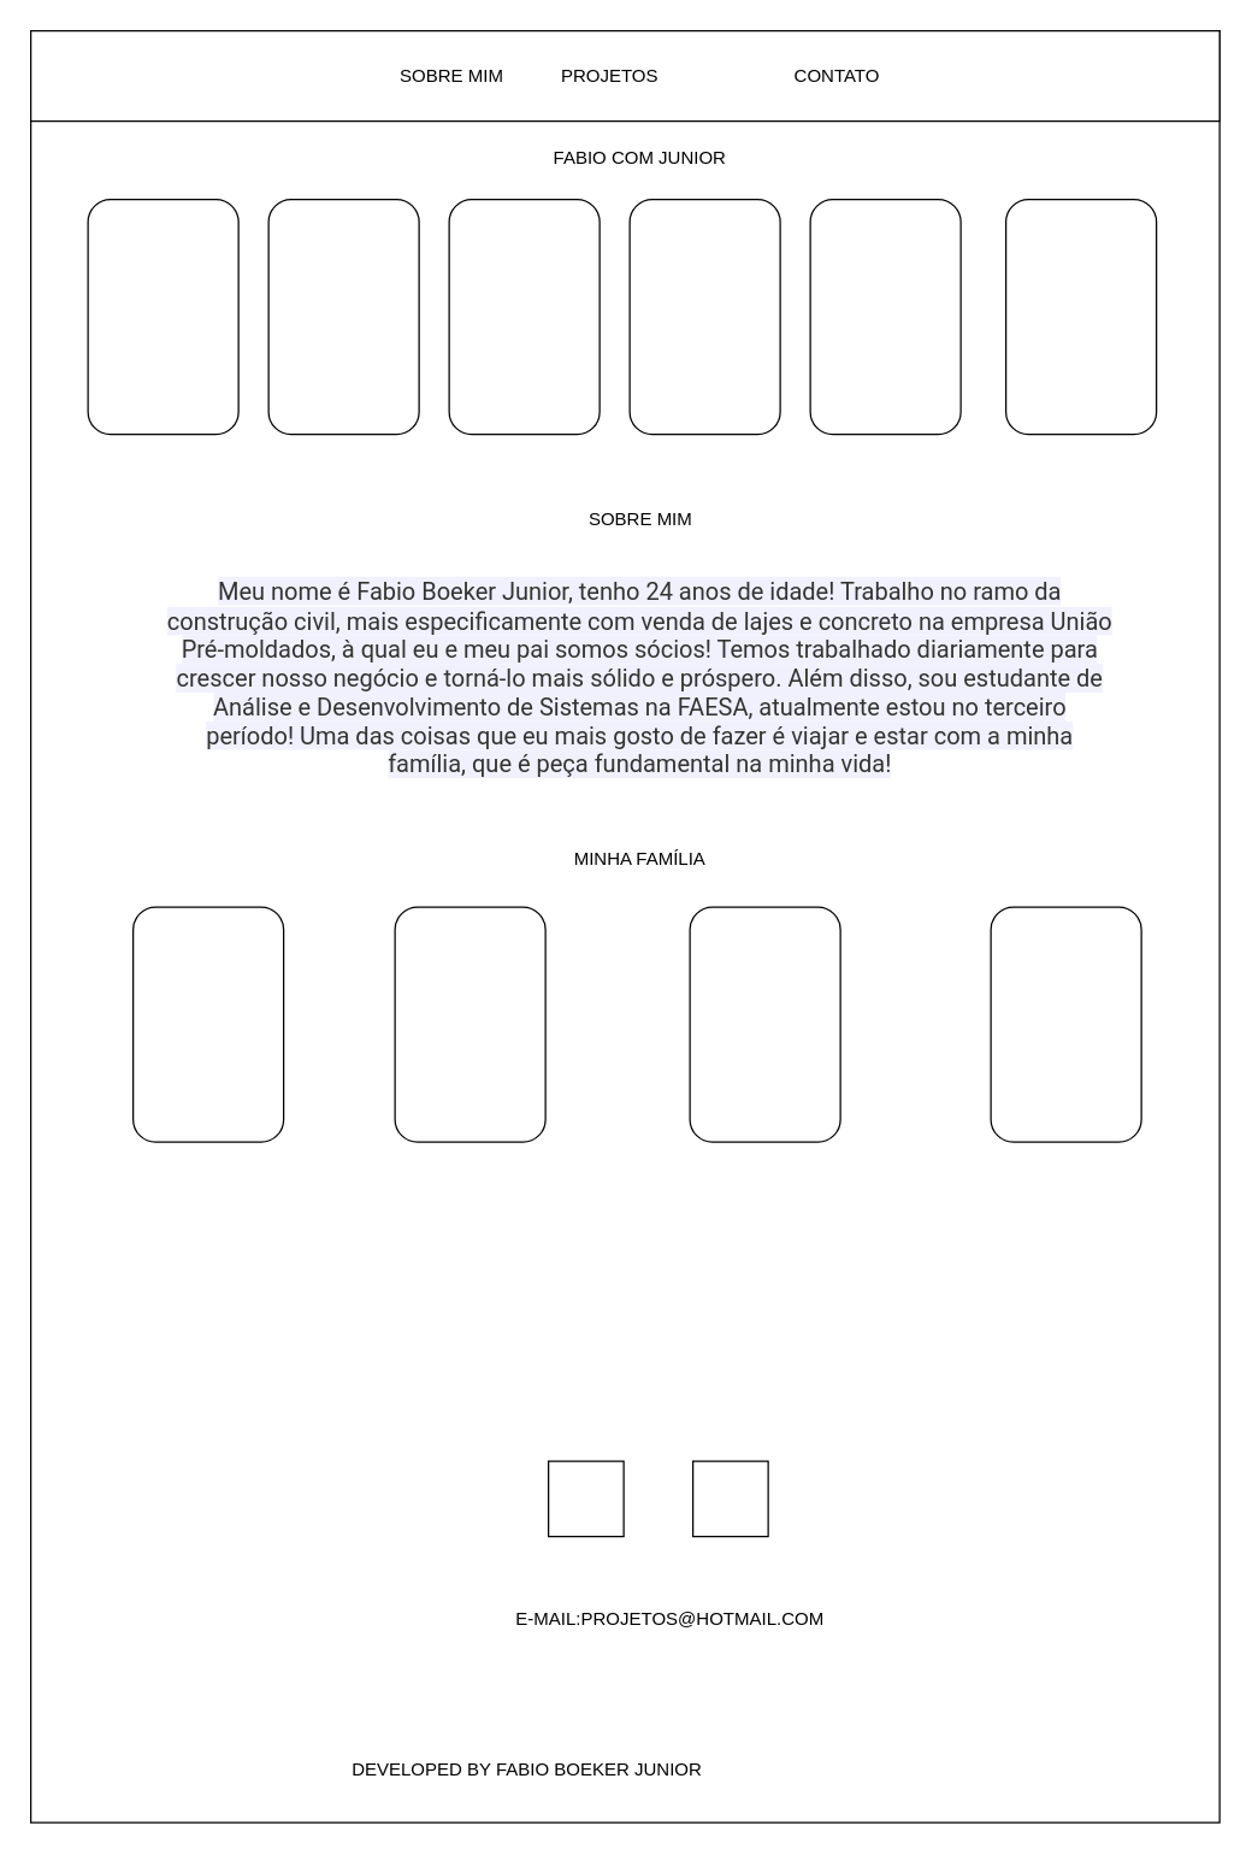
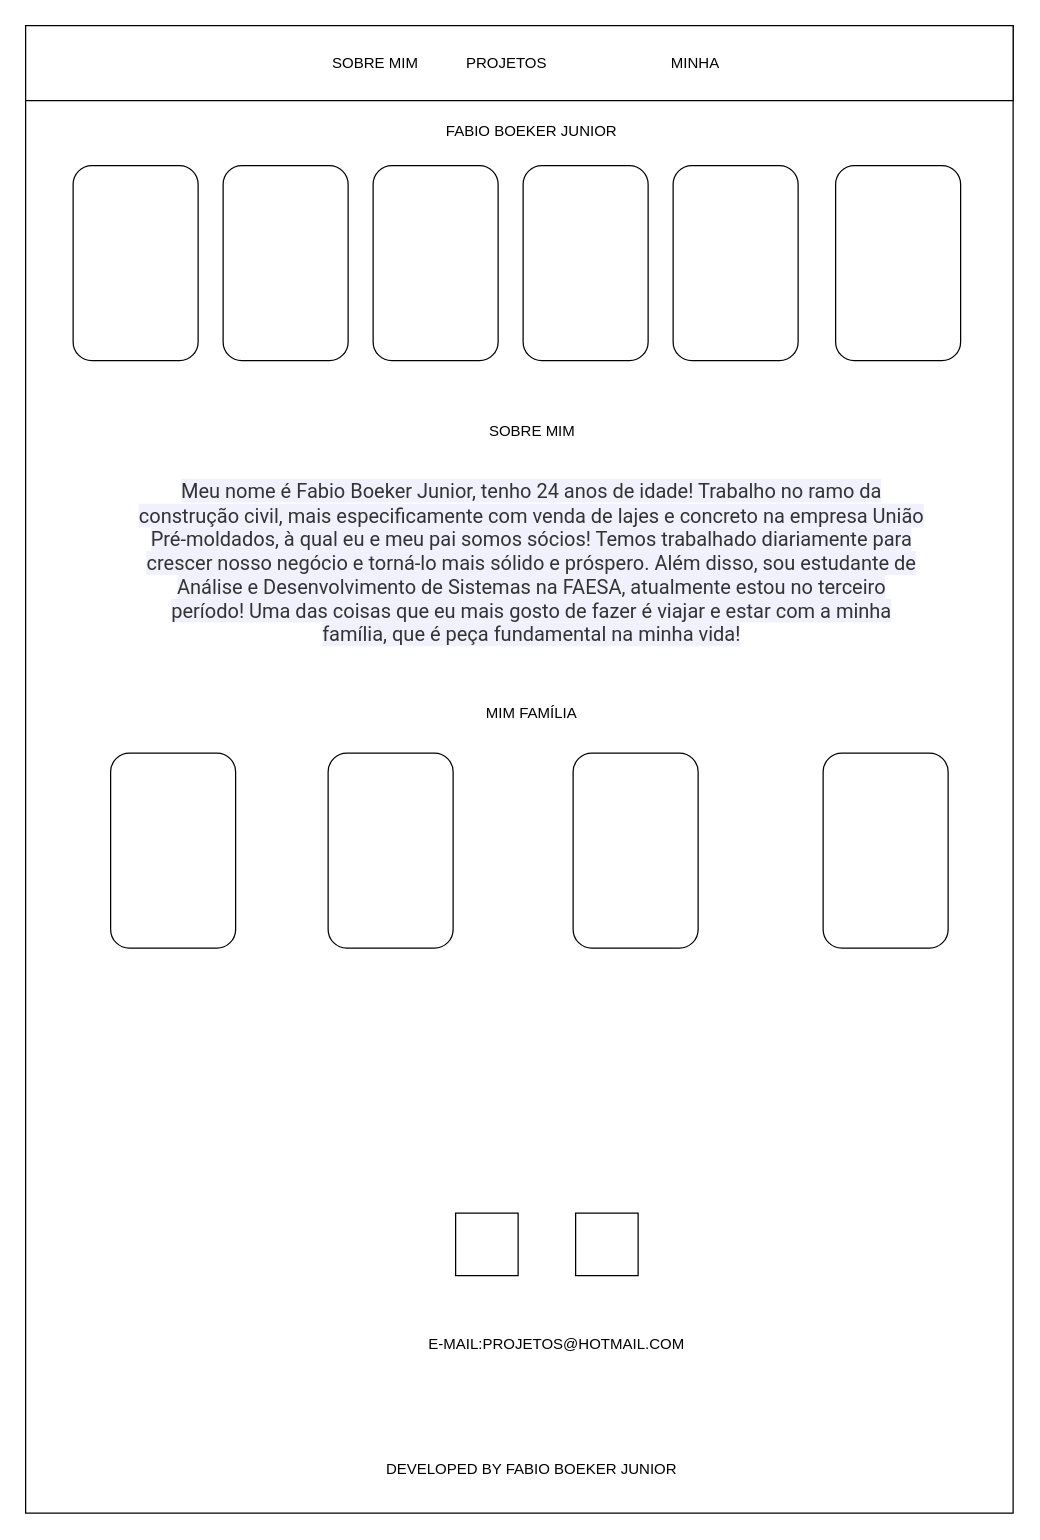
  <mxCell id="0" />
  <mxCell id="1" parent="0" />
  <mxCell id="2" value="" style="rounded=0;whiteSpace=wrap;html=1;" vertex="1" parent="1"><mxGeometry x="20" y="20" width="790" height="1190" as="geometry" /></mxCell>
  <mxCell id="3" value="" style="rounded=0;whiteSpace=wrap;html=1;" vertex="1" parent="1"><mxGeometry x="20" y="20" width="790" height="60" as="geometry" /></mxCell>
  <mxCell id="4" value="" style="rounded=1;whiteSpace=wrap;html=1;rotation=90;" vertex="1" parent="1"><mxGeometry x="640" y="160" width="156" height="100" as="geometry" /></mxCell>
  <mxCell id="5" value="" style="rounded=1;whiteSpace=wrap;html=1;rotation=90;" vertex="1" parent="1"><mxGeometry x="510" y="160" width="156" height="100" as="geometry" /></mxCell>
  <mxCell id="6" value="" style="rounded=1;whiteSpace=wrap;html=1;rotation=90;" vertex="1" parent="1"><mxGeometry x="390" y="160" width="156" height="100" as="geometry" /></mxCell>
  <mxCell id="7" value="" style="rounded=1;whiteSpace=wrap;html=1;rotation=90;" vertex="1" parent="1"><mxGeometry x="270" y="160" width="156" height="100" as="geometry" /></mxCell>
  <mxCell id="8" value="" style="rounded=1;whiteSpace=wrap;html=1;rotation=90;" vertex="1" parent="1"><mxGeometry x="150" y="160" width="156" height="100" as="geometry" /></mxCell>
  <mxCell id="9" value="" style="rounded=1;whiteSpace=wrap;html=1;rotation=90;" vertex="1" parent="1"><mxGeometry x="30" y="160" width="156" height="100" as="geometry" /></mxCell>
  <mxCell id="10" value="" style="rounded=1;whiteSpace=wrap;html=1;rotation=90;" vertex="1" parent="1"><mxGeometry x="60" y="630" width="156" height="100" as="geometry" /></mxCell>
  <mxCell id="11" value="" style="rounded=1;whiteSpace=wrap;html=1;rotation=90;" vertex="1" parent="1"><mxGeometry x="234" y="630" width="156" height="100" as="geometry" /></mxCell>
  <mxCell id="12" value="" style="rounded=1;whiteSpace=wrap;html=1;rotation=90;" vertex="1" parent="1"><mxGeometry x="430" y="630" width="156" height="100" as="geometry" /></mxCell>
  <mxCell id="13" value="" style="rounded=1;whiteSpace=wrap;html=1;rotation=90;" vertex="1" parent="1"><mxGeometry x="630" y="630" width="156" height="100" as="geometry" /></mxCell>
  <mxCell id="14" value="" style="rounded=0;whiteSpace=wrap;html=1;" vertex="1" parent="1"><mxGeometry x="364" y="970" width="50" height="50" as="geometry" /></mxCell>
  <mxCell id="15" value="" style="rounded=0;whiteSpace=wrap;html=1;" vertex="1" parent="1"><mxGeometry x="460" y="970" width="50" height="50" as="geometry" /></mxCell>
  <mxCell id="16" value="E-MAIL:PROJETOS@HOTMAIL.COM" style="text;html=1;align=center;verticalAlign=middle;whiteSpace=wrap;rounded=0;" vertex="1" parent="1"><mxGeometry x="260" y="1060" width="370" height="30" as="geometry" /></mxCell>
- <mxCell id="17" value="MINHA FAMÍLIA" style="text;html=1;align=center;verticalAlign=middle;whiteSpace=wrap;rounded=0;" vertex="1" parent="1"><mxGeometry x="240" y="555" width="370" height="30" as="geometry" /></mxCell>
- <mxCell id="18" value="FABIO COM JUNIOR" style="text;html=1;align=center;verticalAlign=middle;whiteSpace=wrap;rounded=0;" vertex="1" parent="1"><mxGeometry x="240" y="90" width="370" height="30" as="geometry" /></mxCell>
- <mxCell id="19" value="DEVELOPED BY FABIO BOEKER JUNIOR" style="text;html=1;align=center;verticalAlign=middle;whiteSpace=wrap;rounded=0;" vertex="1" parent="1"><mxGeometry x="165" y="1160" width="370" height="30" as="geometry" /></mxCell>
+ <mxCell id="17" value="MIM FAMÍLIA" style="text;html=1;align=center;verticalAlign=middle;whiteSpace=wrap;rounded=0;" vertex="1" parent="1"><mxGeometry x="240" y="555" width="370" height="30" as="geometry" /></mxCell>
+ <mxCell id="18" value="FABIO BOEKER JUNIOR" style="text;html=1;align=center;verticalAlign=middle;whiteSpace=wrap;rounded=0;" vertex="1" parent="1"><mxGeometry x="240" y="90" width="370" height="30" as="geometry" /></mxCell>
+ <mxCell id="19" value="DEVELOPED BY FABIO BOEKER JUNIOR" style="text;html=1;align=center;verticalAlign=middle;whiteSpace=wrap;rounded=0;" vertex="1" parent="1"><mxGeometry x="240" y="1160" width="370" height="30" as="geometry" /></mxCell>
  <mxCell id="20" value="SOBRE MIM" style="text;html=1;align=center;verticalAlign=middle;whiteSpace=wrap;rounded=0;" vertex="1" parent="1"><mxGeometry x="250" y="35" width="100" height="30" as="geometry" /></mxCell>
  <mxCell id="21" value="PROJETOS" style="text;html=1;align=center;verticalAlign=middle;whiteSpace=wrap;rounded=0;" vertex="1" parent="1"><mxGeometry x="375" y="35" width="60" height="30" as="geometry" /></mxCell>
- <mxCell id="22" value="CONTATO" style="text;html=1;align=center;verticalAlign=middle;whiteSpace=wrap;rounded=0;" vertex="1" parent="1"><mxGeometry x="526" y="35" width="60" height="30" as="geometry" /></mxCell>
+ <mxCell id="22" value="MINHA" style="text;html=1;align=center;verticalAlign=middle;whiteSpace=wrap;rounded=0;" vertex="1" parent="1"><mxGeometry x="526" y="35" width="60" height="30" as="geometry" /></mxCell>
  <mxCell id="23" value="&lt;span style=&quot;color: rgb(51, 51, 51); font-family: Roboto, sans-serif; font-size: medium; text-align: justify; background-color: rgb(241, 241, 254);&quot;&gt;Meu nome é Fabio Boeker Junior, tenho 24 anos de idade! Trabalho no ramo da construção civil, mais especificamente com venda de lajes e concreto na empresa União Pré-moldados, à qual eu e meu pai somos sócios! Temos trabalhado diariamente para crescer nosso negócio e torná-lo mais sólido e próspero. Além disso, sou estudante de Análise e Desenvolvimento de Sistemas na FAESA, atualmente estou no terceiro período! Uma das coisas que eu mais gosto de fazer é viajar e estar com a minha família, que é peça fundamental na minha vida!&lt;/span&gt;" style="text;html=1;align=center;verticalAlign=middle;whiteSpace=wrap;rounded=0;" vertex="1" parent="1"><mxGeometry x="110" y="330" width="630" height="240" as="geometry" /></mxCell>
  <mxCell id="24" value="SOBRE MIM" style="text;html=1;align=center;verticalAlign=middle;whiteSpace=wrap;rounded=0;" vertex="1" parent="1"><mxGeometry x="382.5" y="330" width="85" height="30" as="geometry" /></mxCell>
